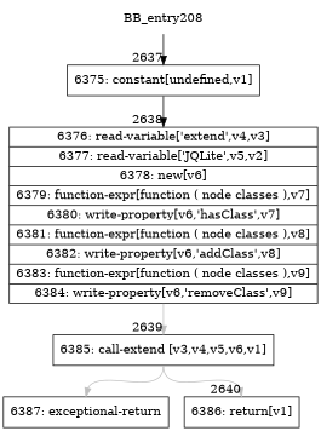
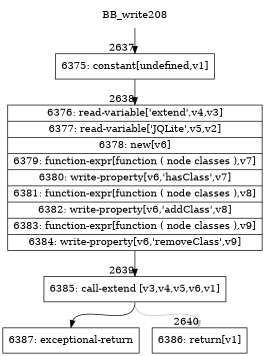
  digraph {
    rankdir=TD
    node [shape=record]
    edge [headport=n tailport=s]
-   BB_entry208 [shape=none]
+   BB_entry208 [shape=none label=BB_write208]
    n2 [label="{6375: constant[undefined,v1]}"]
    n3 [label="{6376: read-variable['extend',v4,v3]|6377: read-variable['JQLite',v5,v2]|6378: new[v6]|6379: function-expr[function ( node classes ),v7]|6380: write-property[v6,'hasClass',v7]|6381: function-expr[function ( node classes ),v8]|6382: write-property[v6,'addClass',v8]|6383: function-expr[function ( node classes ),v9]|6384: write-property[v6,'removeClass',v9]}"]
    n4 [label="{6385: call-extend [v3,v4,v5,v6,v1]}"]
    n5 [label="{6387: exceptional-return}"]
    n6 [label="{6386: return[v1]}"]
    BB_entry208 -> n2 [headlabel="    2637"]
    n2 -> n3 [headlabel="      2638"]
-   n3 -> n4 [headlabel="      2639" color=gray]
-   n4 -> n5 [color=gray]
+   n3 -> n4 [headlabel="      2639"]
+   n4 -> n5 [color=black]
    n4 -> n6 [color=gray headlabel="      2640"]
  }
